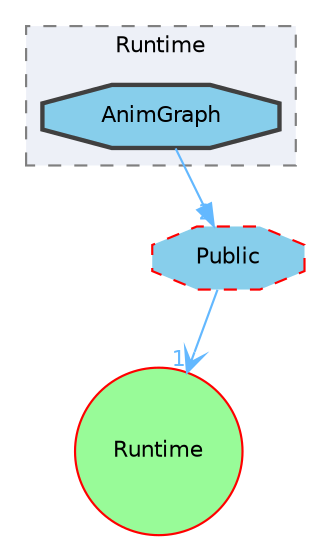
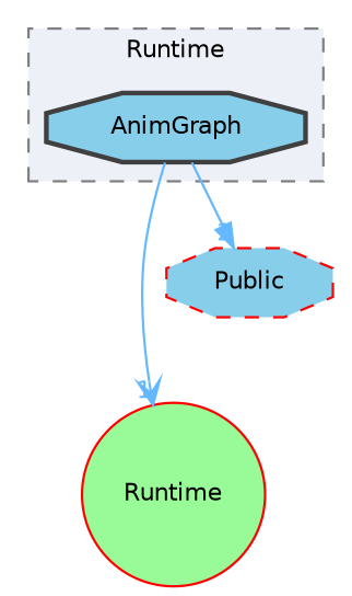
  digraph {
    compound=true
    node [color=red fillcolor=skyblue fontname=Helvetica fontsize=10 shape=octagon]
    edge [color=steelblue1 fontcolor=steelblue1 fontname=Helvetica fontsize=10 labeldistance=1.5 labelfontname=Helvetica labelfontsize=10]
    n1 [color=grey25 height=0.2 label=AnimGraph style="filled,bold" width=0.4]
    n2 [fillcolor=palegreen height=0.2 label=Runtime shape=circle style=filled width=0.4]
    n3 [height=0.2 label=Public style="filled,dashed" width=0.4]
    subgraph cluster_1 {
      bgcolor="#edf0f7"
      fontname=Helvetica
      fontsize=10
      label=Runtime
      pencolor=grey50
      style="filled,dashed"
      n1
    }
-   n3 -> n2 [arrowhead=vee headlabel=1]
+   n1 -> n2 [arrowhead=vee headlabel=1]
    n1 -> n3 [arrowhead=normal headlabel=2]
  }
